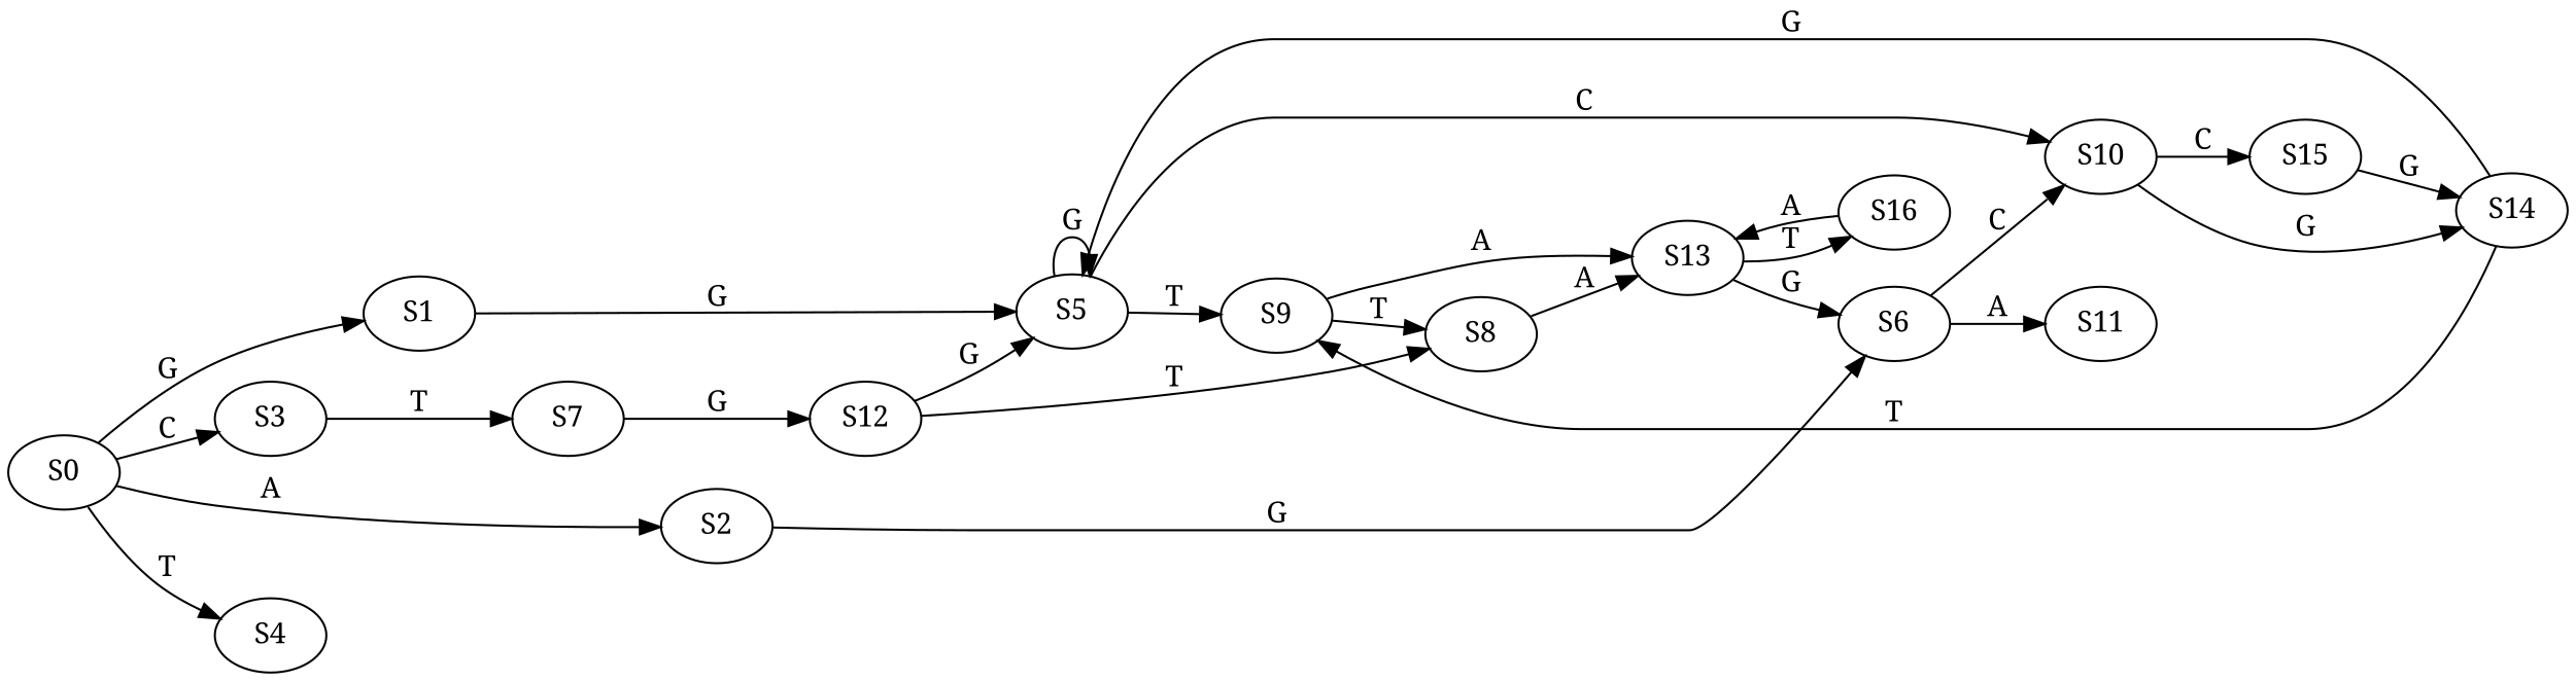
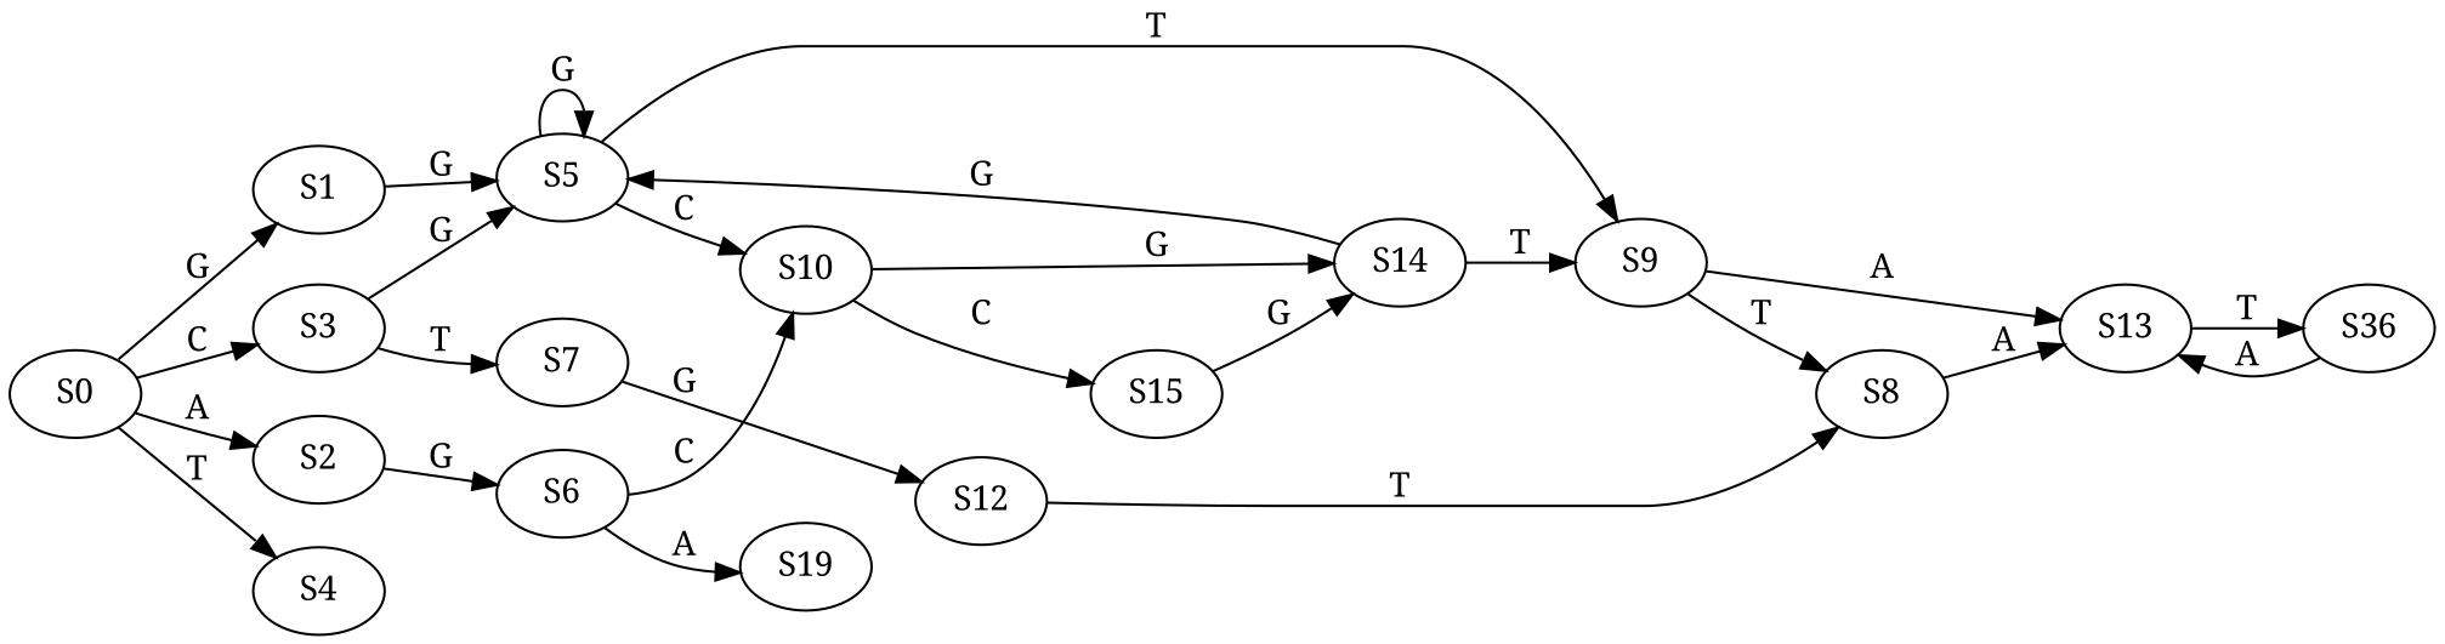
  strict digraph {
    fontname="Noto Serif"
    rankdir=LR
    node [fontname="Noto Serif"]
    edge [fontname="Noto Serif"]
    S0
    S1
    S2
    S3
    S4
    S5
    S6
    S7
    S9
    S10
-   S11
+   S11 [label=S19]
    S12
    S8
    S13
    S14
    S15
-   S16
+   S16 [label=S36]
    S0 -> S1 [label=G]
    S0 -> S2 [label=A]
    S0 -> S3 [label=C]
    S0 -> S4 [label=T]
    S1 -> S5 [label=G]
    S2 -> S6 [label=G]
    S3 -> S7 [label=T]
    S5 -> S5 [label=G]
    S5 -> S9 [label=T]
    S5 -> S10 [label=C]
    S6 -> S10 [label=C]
    S6 -> S11 [label=A]
    S7 -> S12 [label=G]
    S9 -> S8 [label=T]
    S9 -> S13 [label=A]
    S10 -> S14 [label=G]
    S10 -> S15 [label=C]
-   S12 -> S5 [label=G]
+   S3 -> S5 [label=G]
    S12 -> S8 [label=T]
    S8 -> S13 [label=A]
-   S13 -> S6 [label=G]
    S13 -> S16 [label=T]
    S14 -> S5 [label=G]
    S14 -> S9 [label=T]
    S15 -> S14 [label=G]
    S16 -> S13 [label=A]
  }
